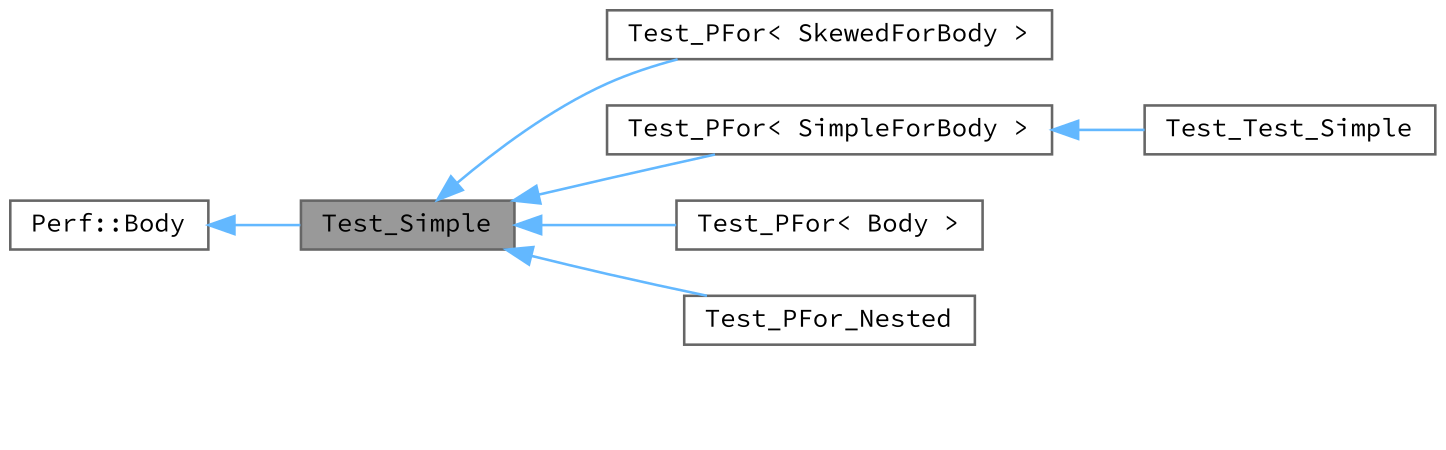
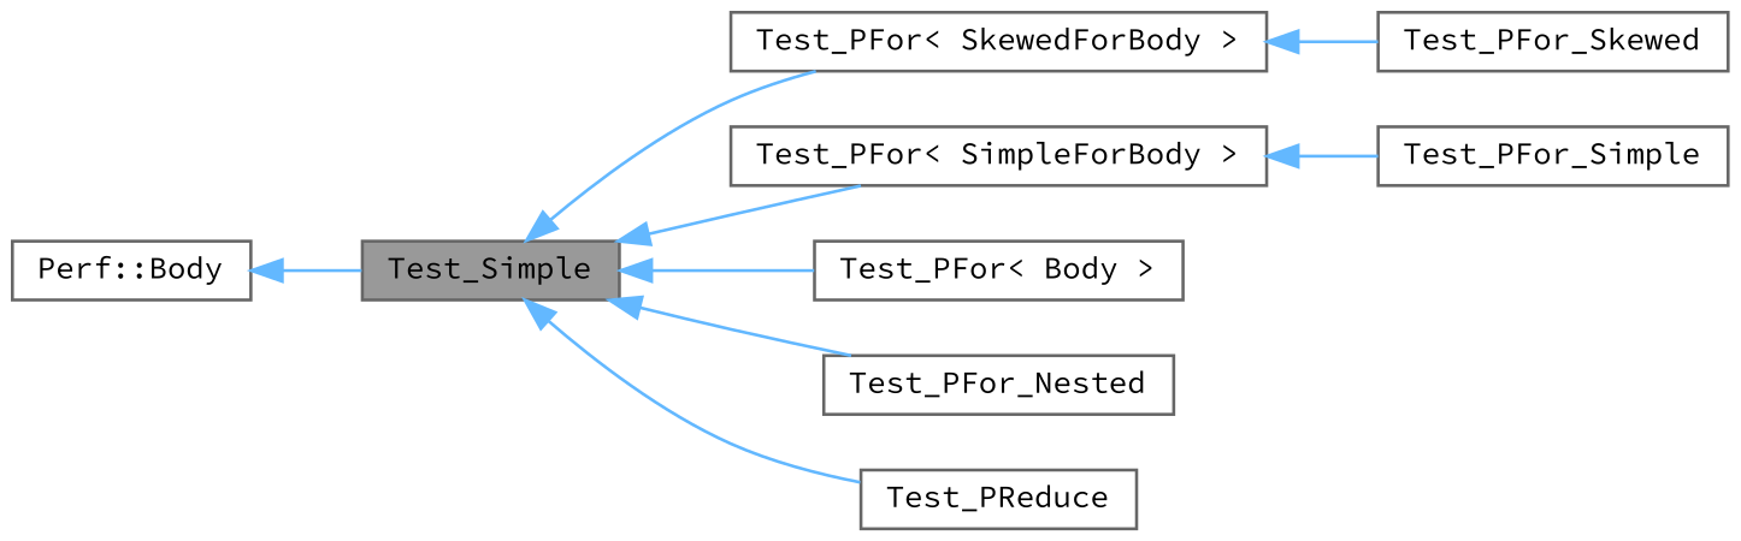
  digraph {
    fontname="Source Code Pro"
    rankdir=LR
    node [color=gray40 fillcolor=white fontname="Source Code Pro" fontsize=10 shape=box style=filled]
    edge [color=steelblue1 dir=back fontname="Source Code Pro" fontsize=10 labelfontname=Helvetica labelfontsize=10 style=solid]
    n1 [fillcolor=grey60 fontcolor=black height=0.2 label=Test_Simple width=0.4]
    n2 [height=0.2 label="Test_PFor\< SkewedForBody \>" width=0.4]
    n3 [height=0.2 label="Test_PFor\< SimpleForBody \>" width=0.4]
    n4 [height=0.2 label="Test_PFor\< Body \>" width=0.4]
    n5 [height=0.2 label=Test_PFor_Nested width=0.4]
-   n8 [height=0.2 label=Test_Test_Simple width=0.4]
+   n6 [height=0.2 label=Test_PReduce width=0.4]
+   n7 [height=0.2 label=Test_PFor_Skewed width=0.4]
+   n8 [height=0.2 label=Test_PFor_Simple width=0.4]
    n9 [height=0.2 label="Perf::Body" width=0.4]
    n1 -> n2
    n1 -> n3
    n1 -> n4
    n1 -> n5
+   n1 -> n6
+   n2 -> n7
    n3 -> n8
    n9 -> n1
  }
